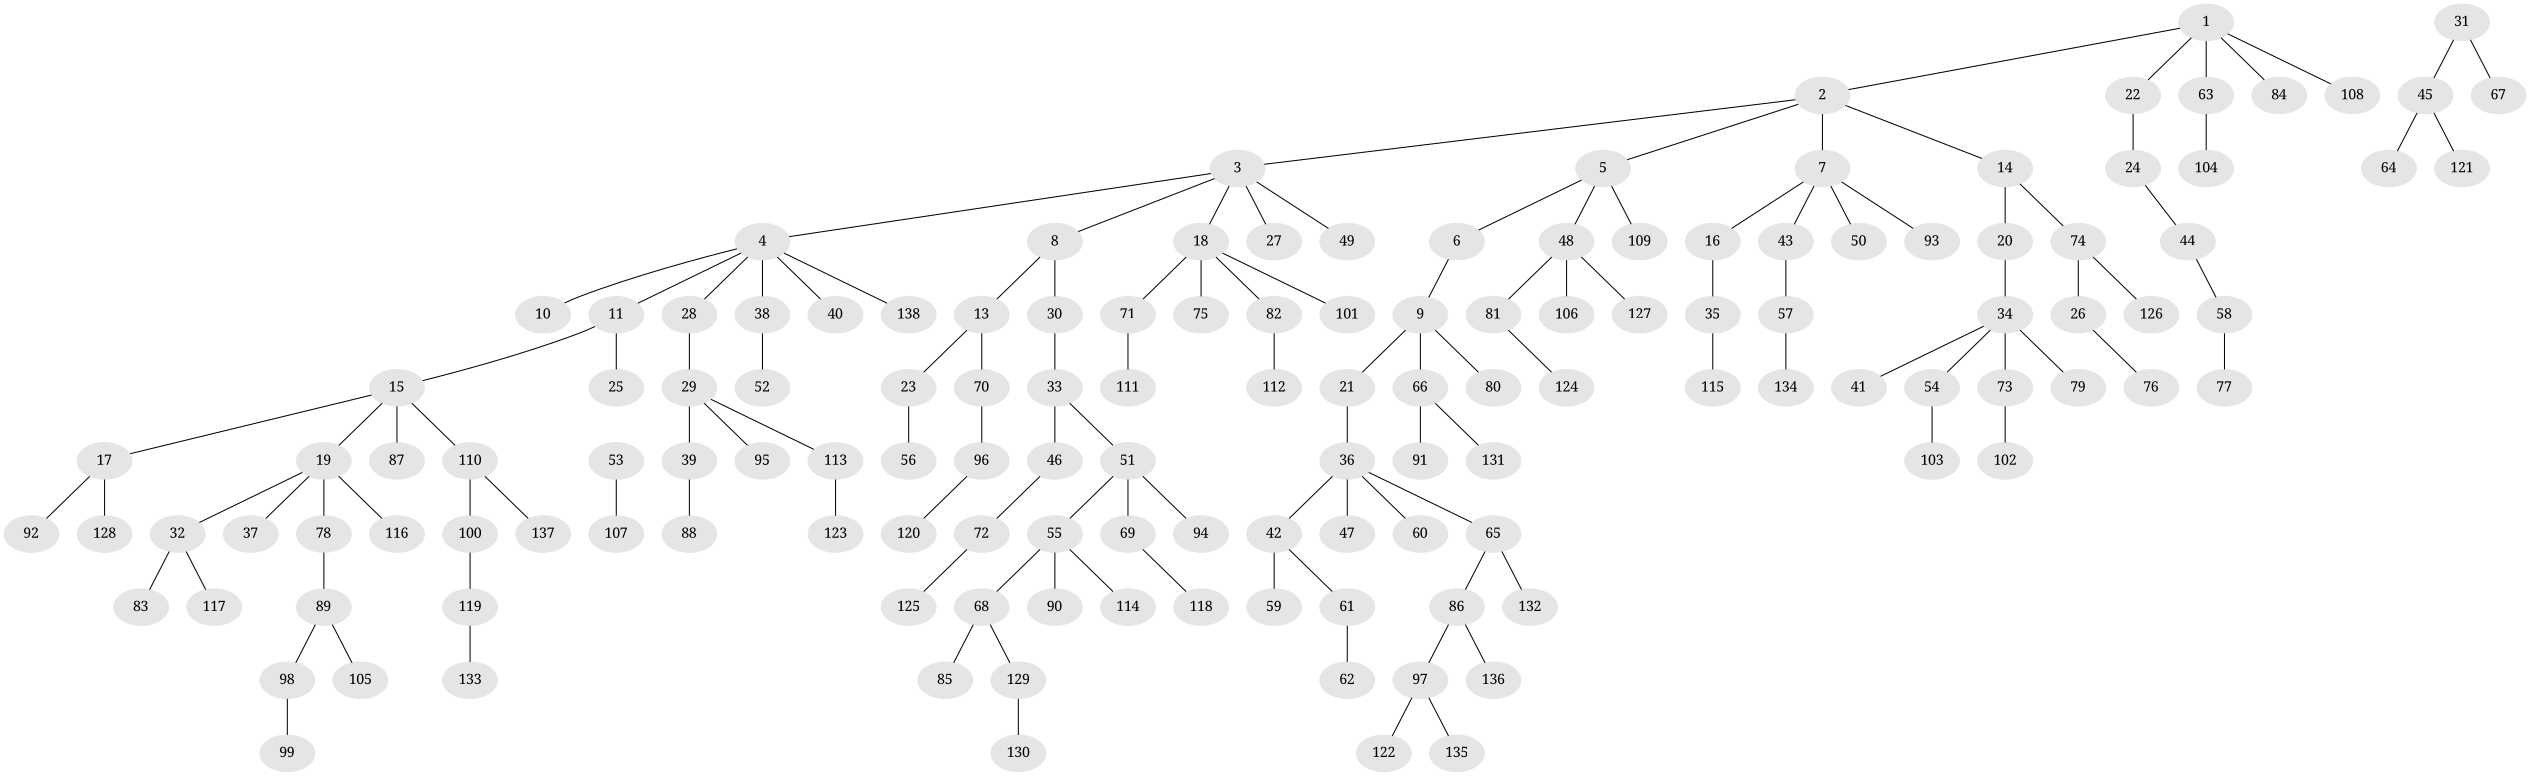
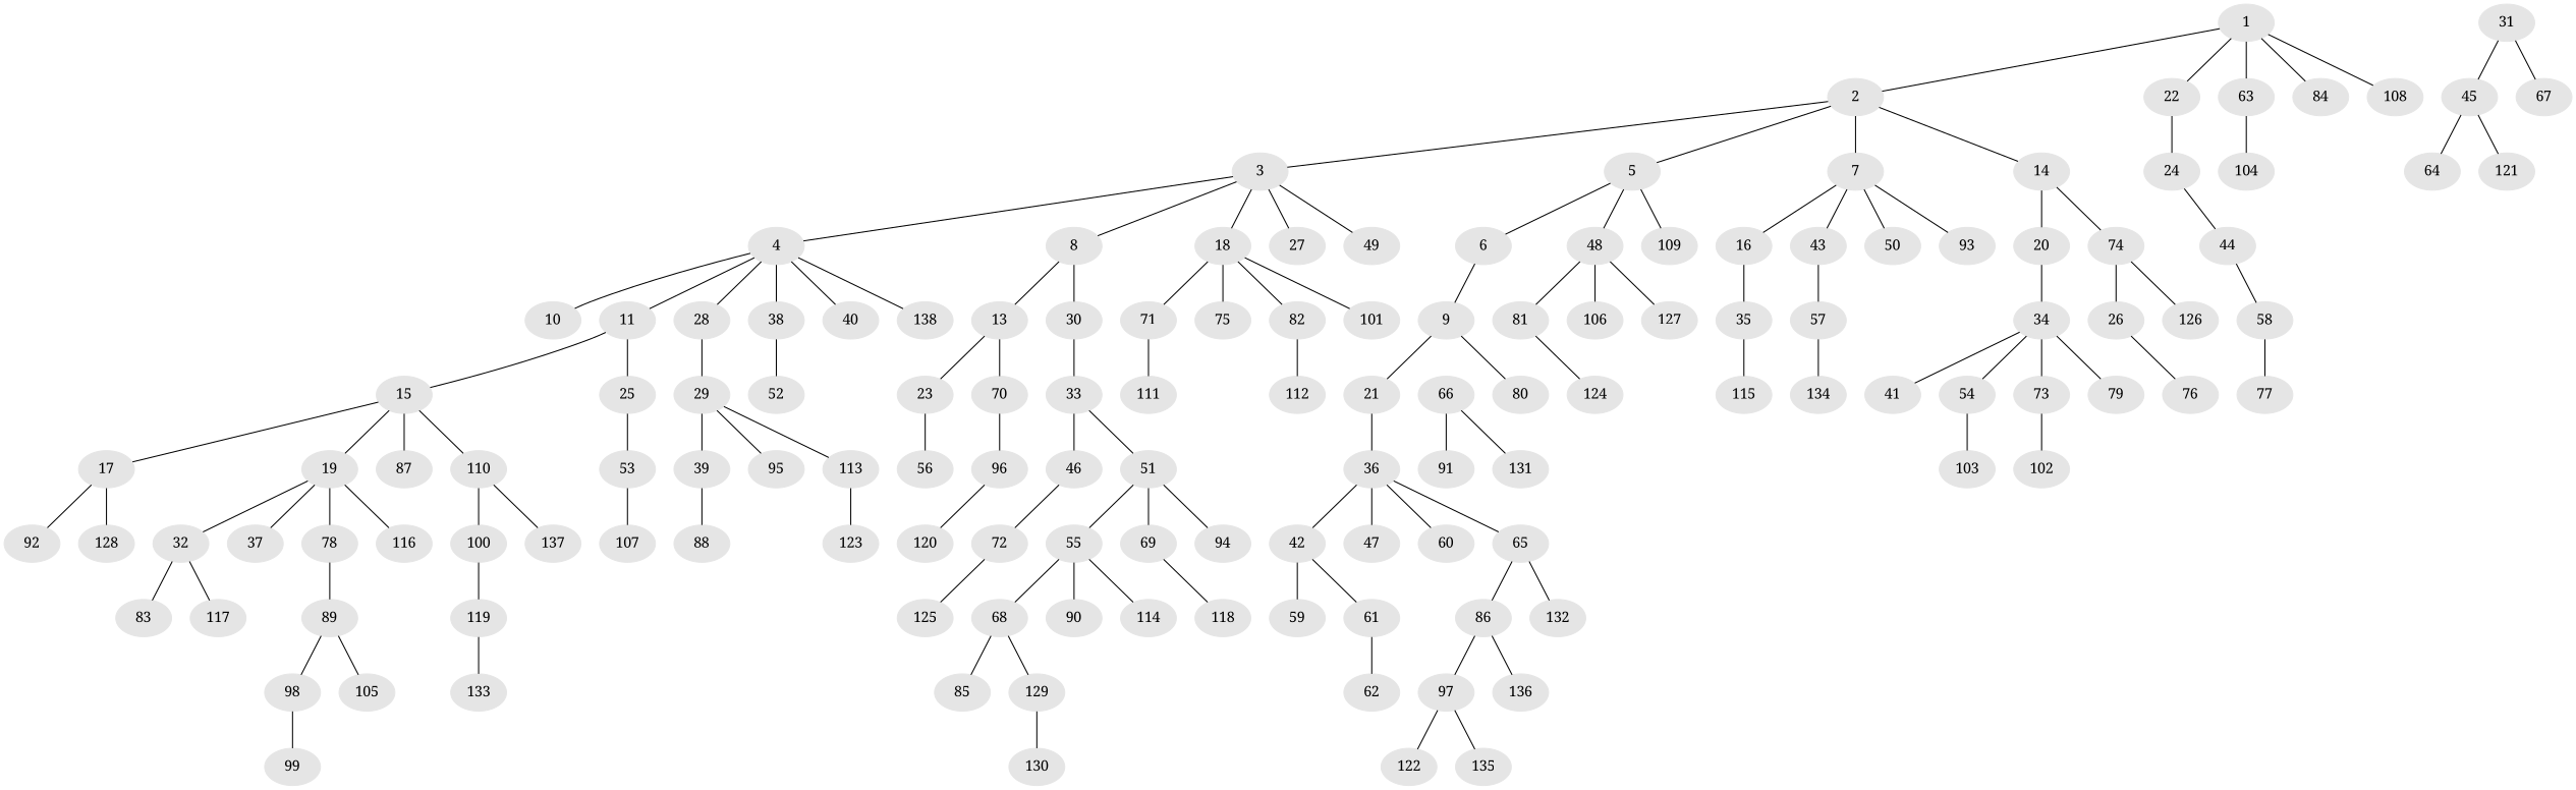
  graph {
    fontname="Noto Serif"
    node [color=gray90 fontname="Noto Serif" style=filled]
    edge [fontname="Noto Serif"]
    1
    2
    22
    63
    84
    108
    3
    5
    7
    14
    24
    104
    4
    8
    18
    27
    49
    6
    48
    109
    16
    43
    50
    93
    20
    74
    10
    11
    28
    38
    40
    138
    13
    30
    71
    75
    82
    101
    15
    25
    29
    52
    9
    81
    106
    127
    21
    66
    80
    35
    57
    23
    70
    33
    36
    91
    131
    17
    19
    87
    110
    53
    31
    45
    67
    56
    96
    34
    26
    126
    92
    128
    32
    37
    78
    116
    100
    137
    115
    111
    112
    83
    117
    89
    76
    41
    54
    73
    79
    42
    47
    60
    65
    44
    58
    107
    39
    95
    113
    88
    123
    46
    51
    64
    121
    72
    55
    69
    94
    103
    102
    59
    61
    86
    132
    62
    134
    77
    125
    124
    68
    90
    114
    118
    85
    129
    97
    136
    130
    120
    98
    105
    122
    135
    119
    99
    133
    1 -- 2
    1 -- 22
    1 -- 63
    1 -- 84
    1 -- 108
    2 -- 3
    2 -- 5
    2 -- 7
    2 -- 14
    22 -- 24
    63 -- 104
    3 -- 4
    3 -- 8
    3 -- 18
    3 -- 27
    3 -- 49
    5 -- 6
    5 -- 48
    5 -- 109
    7 -- 16
    7 -- 43
    7 -- 50
    7 -- 93
    14 -- 20
    14 -- 74
    24 -- 44
    4 -- 10
    4 -- 11
    4 -- 28
    4 -- 38
    4 -- 40
    4 -- 138
    8 -- 13
    8 -- 30
    18 -- 71
    18 -- 75
    18 -- 82
    18 -- 101
    6 -- 9
    48 -- 81
    48 -- 106
    48 -- 127
    16 -- 35
    43 -- 57
    20 -- 34
    74 -- 26
    74 -- 126
    11 -- 15
    11 -- 25
    28 -- 29
    38 -- 52
    13 -- 23
    13 -- 70
    30 -- 33
    71 -- 111
    82 -- 112
    15 -- 17
    15 -- 19
    15 -- 87
    15 -- 110
+   25 -- 53
    29 -- 39
    29 -- 95
    29 -- 113
    9 -- 21
-   9 -- 66
    9 -- 80
    81 -- 124
    21 -- 36
    66 -- 91
    66 -- 131
    35 -- 115
    57 -- 134
    23 -- 56
    70 -- 96
    33 -- 46
    33 -- 51
    36 -- 42
    36 -- 47
    36 -- 60
    36 -- 65
    17 -- 92
    17 -- 128
    19 -- 32
    19 -- 37
    19 -- 78
    19 -- 116
    110 -- 100
    110 -- 137
    53 -- 107
    31 -- 45
    31 -- 67
    45 -- 64
    45 -- 121
    96 -- 120
    34 -- 41
    34 -- 54
    34 -- 73
    34 -- 79
    26 -- 76
    32 -- 83
    32 -- 117
    78 -- 89
    100 -- 119
    89 -- 98
    89 -- 105
    54 -- 103
    73 -- 102
    42 -- 59
    42 -- 61
    65 -- 86
    65 -- 132
    44 -- 58
    58 -- 77
    39 -- 88
    113 -- 123
    46 -- 72
    51 -- 55
    51 -- 69
    51 -- 94
    72 -- 125
    55 -- 68
    55 -- 90
    55 -- 114
    69 -- 118
    61 -- 62
    86 -- 97
    86 -- 136
    68 -- 85
    68 -- 129
    129 -- 130
    97 -- 122
    97 -- 135
    98 -- 99
    119 -- 133
  }
